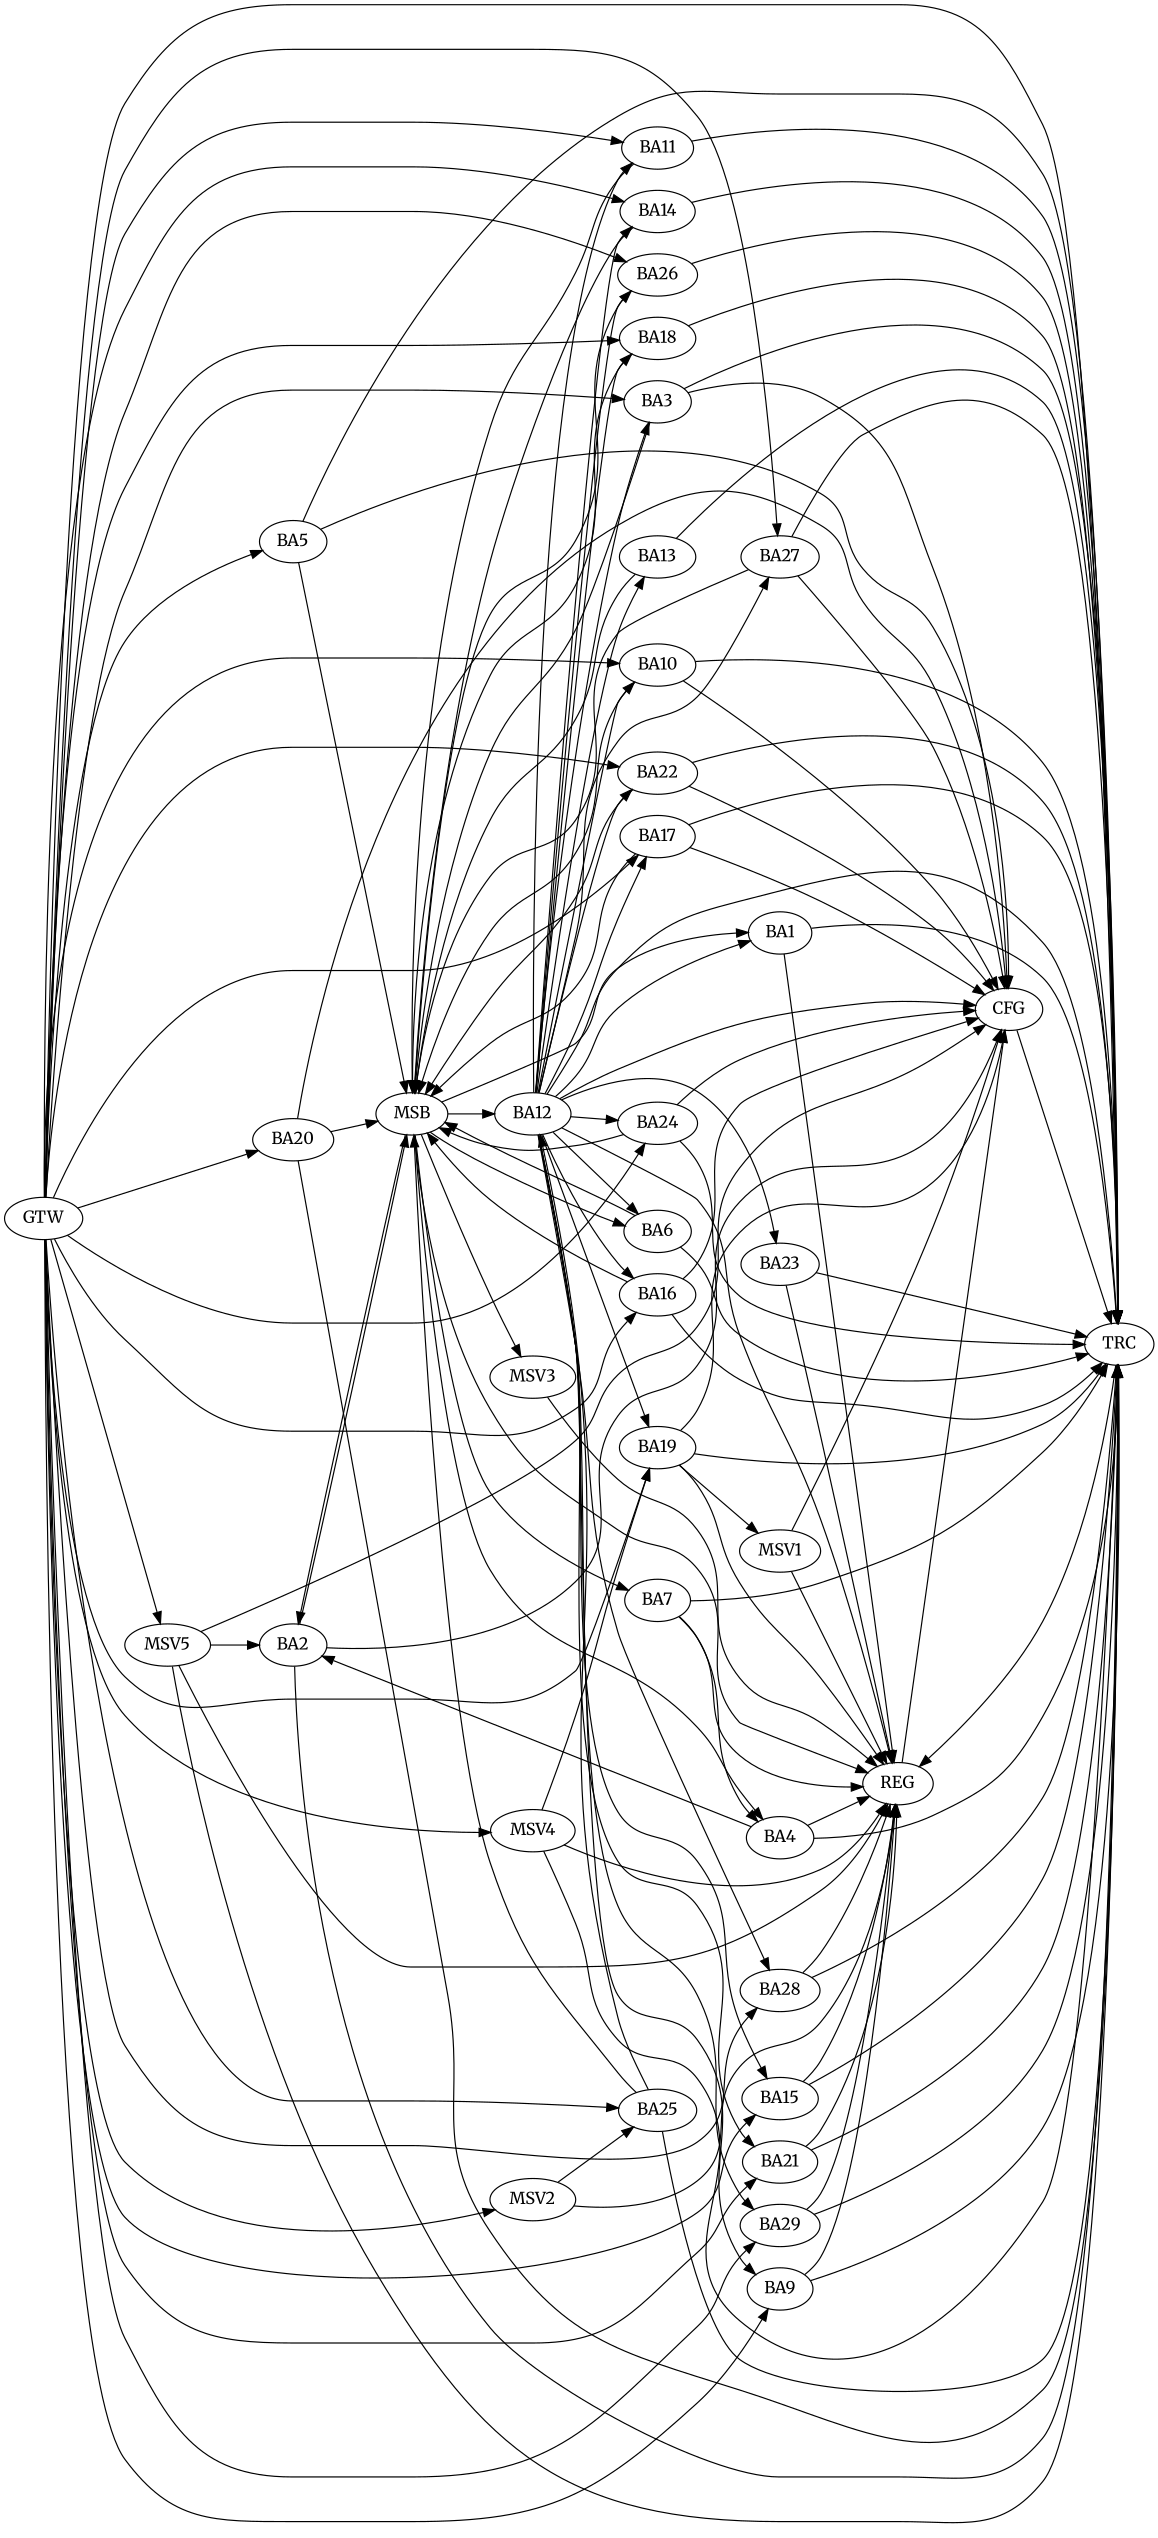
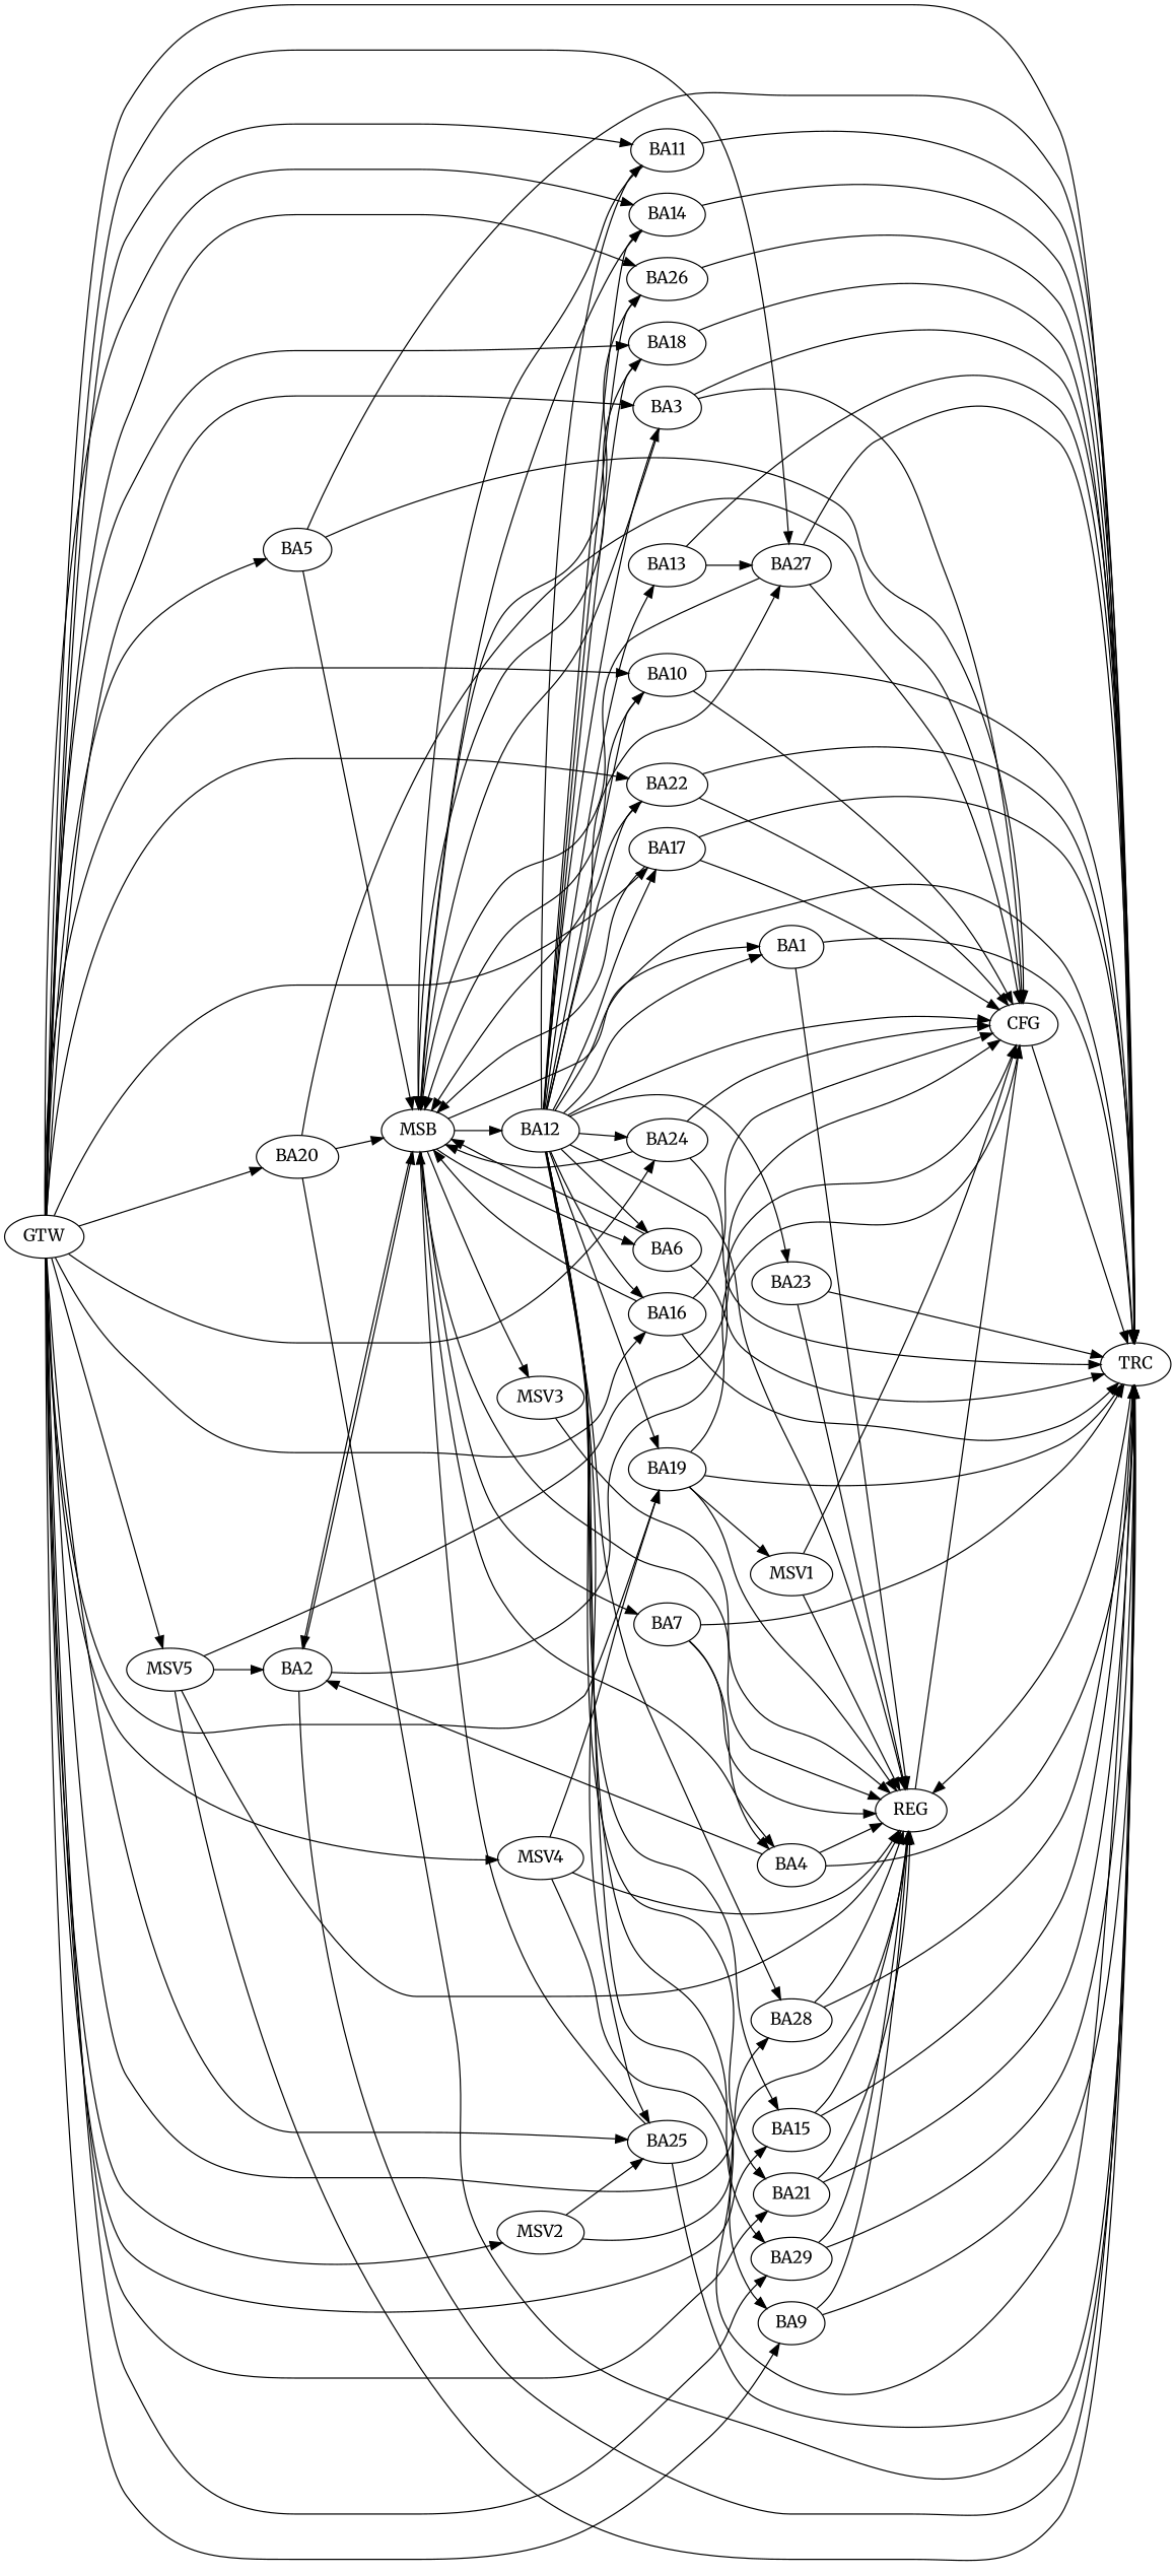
  strict digraph {
    fontname=Merriweather
    rankdir=LR
    node [fontname=Merriweather]
    edge [fontname=Merriweather]
    n1 [label=BA1]
    n2 [label=REG]
    n3 [label=TRC]
    n4 [label=CFG]
    n5 [label=BA2]
    n6 [label=MSB]
    n7 [label=BA4]
    n8 [label=BA6]
    n9 [label=BA7]
    n10 [label=BA12]
    n11 [label=MSV3]
    n12 [label=BA3]
    n13 [label=BA5]
    n14 [label=BA9]
    n15 [label=BA10]
    n16 [label=BA11]
    n17 [label=BA13]
    n18 [label=BA14]
    n19 [label=BA15]
    n20 [label=BA16]
    n21 [label=BA17]
    n22 [label=BA18]
    n23 [label=BA19]
    n24 [label=BA21]
    n25 [label=BA22]
    n26 [label=BA23]
    n27 [label=BA24]
    n28 [label=BA25]
    n29 [label=BA26]
    n30 [label=BA27]
    n31 [label=BA28]
    n32 [label=BA29]
    n33 [label=MSV1]
    n34 [label=BA20]
    n35 [label=GTW]
    n36 [label=MSV2]
    n37 [label=MSV4]
    n38 [label=MSV5]
    n1 -> n2
    n1 -> n3
    n2 -> n4
    n3 -> n2
    n4 -> n3
    n5 -> n3
    n5 -> n4
    n5 -> n6
    n6 -> n1
    n6 -> n2
    n6 -> n5
    n6 -> n7
    n6 -> n8
    n6 -> n9
    n6 -> n10
    n6 -> n11
    n7 -> n2
    n7 -> n3
    n7 -> n5
    n8 -> n3
    n8 -> n6
    n9 -> n2
    n9 -> n3
    n9 -> n7
    n10 -> n1
    n10 -> n2
    n10 -> n3
    n10 -> n4
    n10 -> n8
    n10 -> n12
    n10 -> n14
    n10 -> n15
    n10 -> n16
    n10 -> n17
    n10 -> n18
    n10 -> n19
    n10 -> n20
    n10 -> n21
    n10 -> n22
    n10 -> n23
    n10 -> n24
    n10 -> n25
    n10 -> n26
    n10 -> n27
-   n28 -> n10
+   n10 -> n28
    n10 -> n29
    n10 -> n30
    n10 -> n31
    n10 -> n32
    n11 -> n2
    n12 -> n3
    n12 -> n4
    n12 -> n6
    n13 -> n3
    n13 -> n4
    n13 -> n6
    n14 -> n2
    n14 -> n3
    n15 -> n3
    n15 -> n4
    n15 -> n6
    n16 -> n3
    n16 -> n6
    n17 -> n3
-   n17 -> n6
+   n17 -> n30
    n18 -> n3
    n18 -> n6
    n19 -> n2
    n19 -> n3
    n20 -> n3
    n20 -> n4
    n20 -> n6
    n21 -> n3
    n21 -> n4
    n21 -> n6
    n22 -> n3
    n22 -> n6
    n23 -> n2
    n23 -> n3
    n23 -> n4
    n23 -> n33
    n24 -> n2
    n24 -> n3
    n25 -> n3
    n25 -> n4
    n25 -> n6
    n26 -> n2
    n26 -> n3
    n27 -> n3
    n27 -> n4
    n27 -> n6
    n28 -> n3
    n28 -> n6
    n29 -> n3
    n29 -> n6
    n30 -> n3
    n30 -> n4
    n30 -> n6
    n31 -> n2
    n31 -> n3
    n32 -> n2
    n32 -> n3
    n33 -> n2
    n33 -> n4
    n34 -> n3
    n34 -> n4
    n34 -> n6
    n35 -> n3
    n35 -> n12
    n35 -> n13
    n35 -> n14
    n35 -> n15
    n35 -> n16
    n35 -> n18
    n35 -> n19
    n35 -> n20
    n35 -> n21
    n35 -> n22
    n35 -> n23
    n35 -> n24
    n35 -> n25
    n35 -> n27
    n35 -> n28
    n35 -> n29
    n35 -> n30
    n35 -> n31
    n35 -> n32
    n35 -> n34
    n35 -> n36
    n35 -> n37
    n35 -> n38
    n36 -> n2
    n36 -> n28
    n37 -> n2
    n37 -> n3
    n37 -> n23
    n38 -> n2
    n38 -> n3
    n38 -> n4
    n38 -> n5
  }
